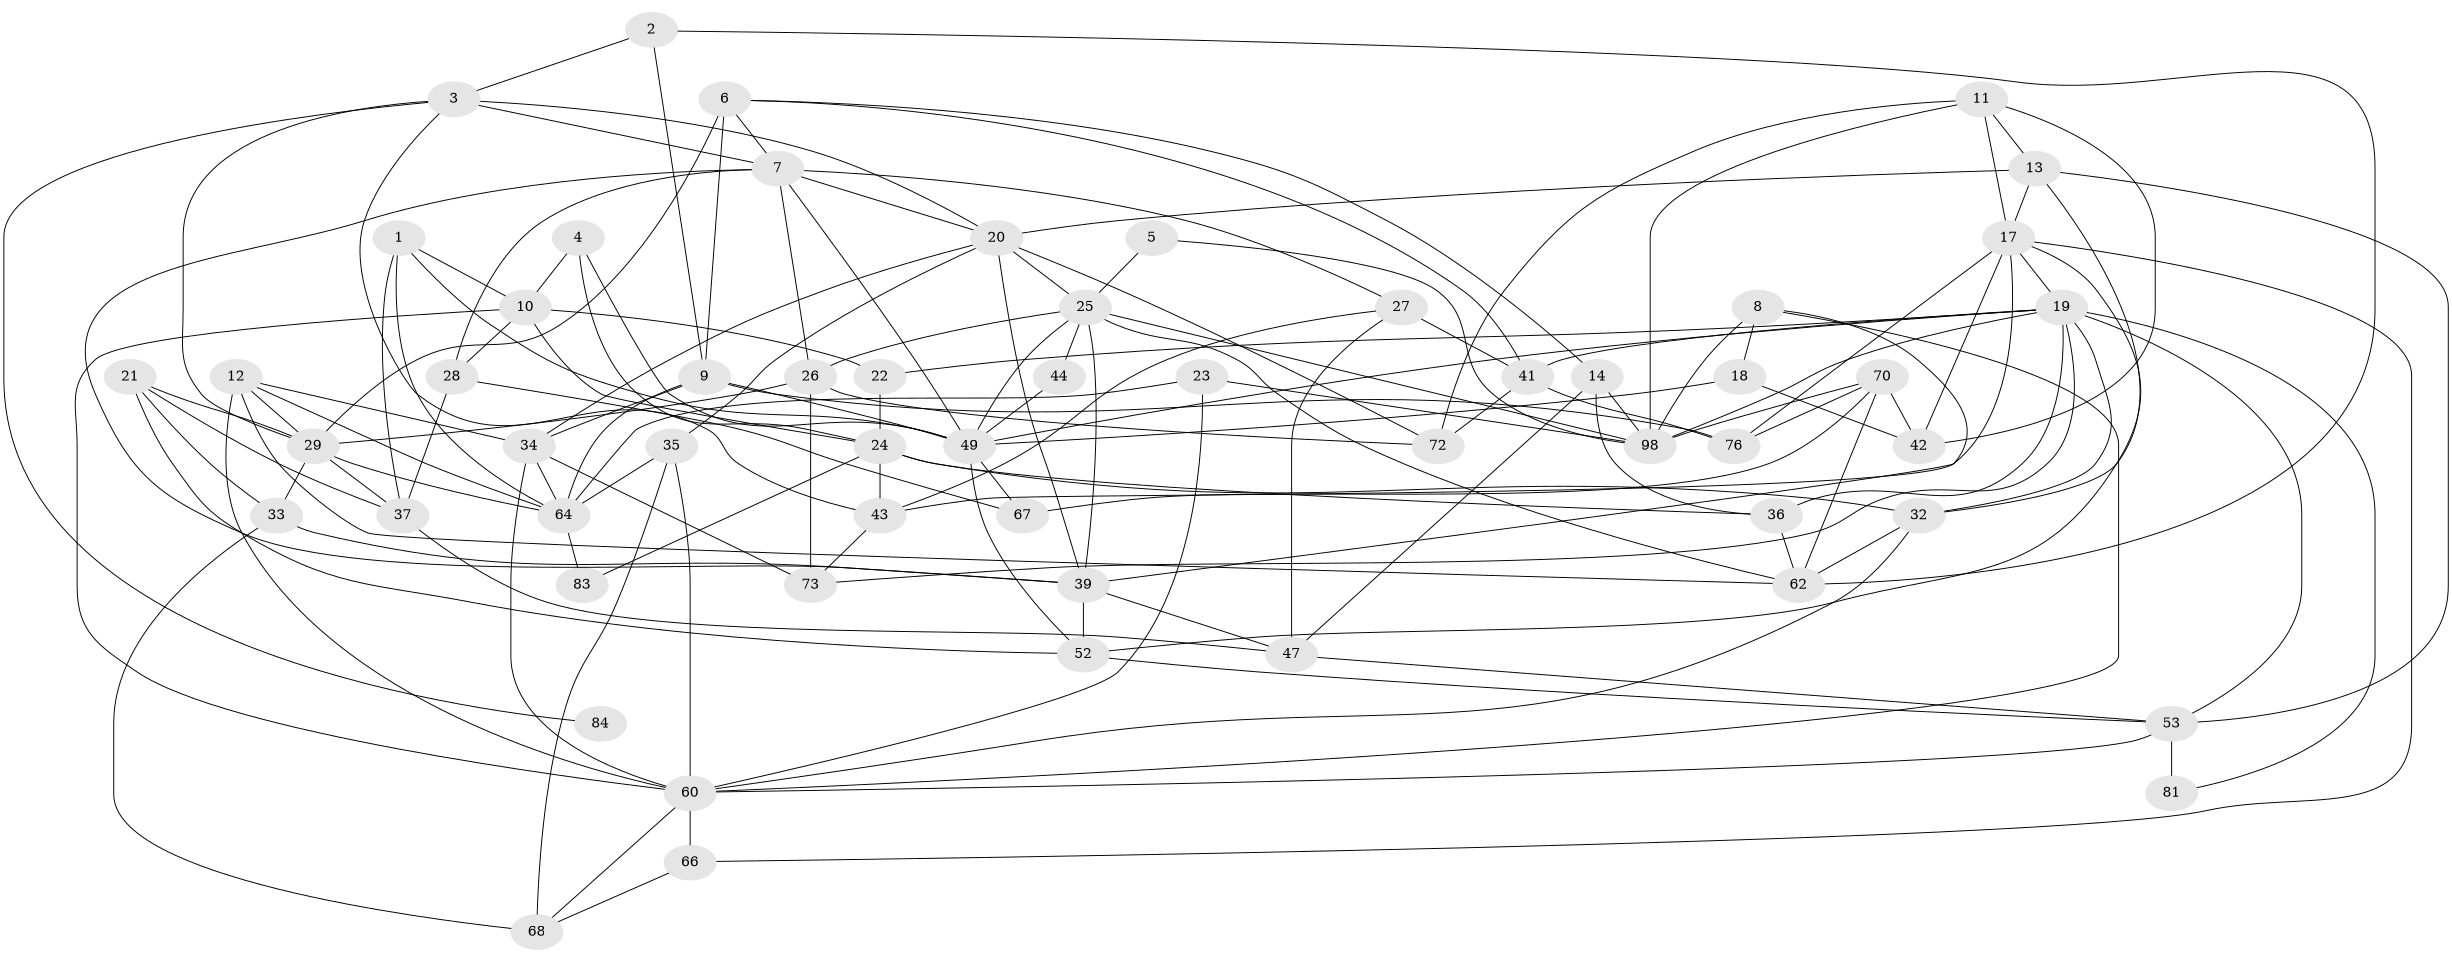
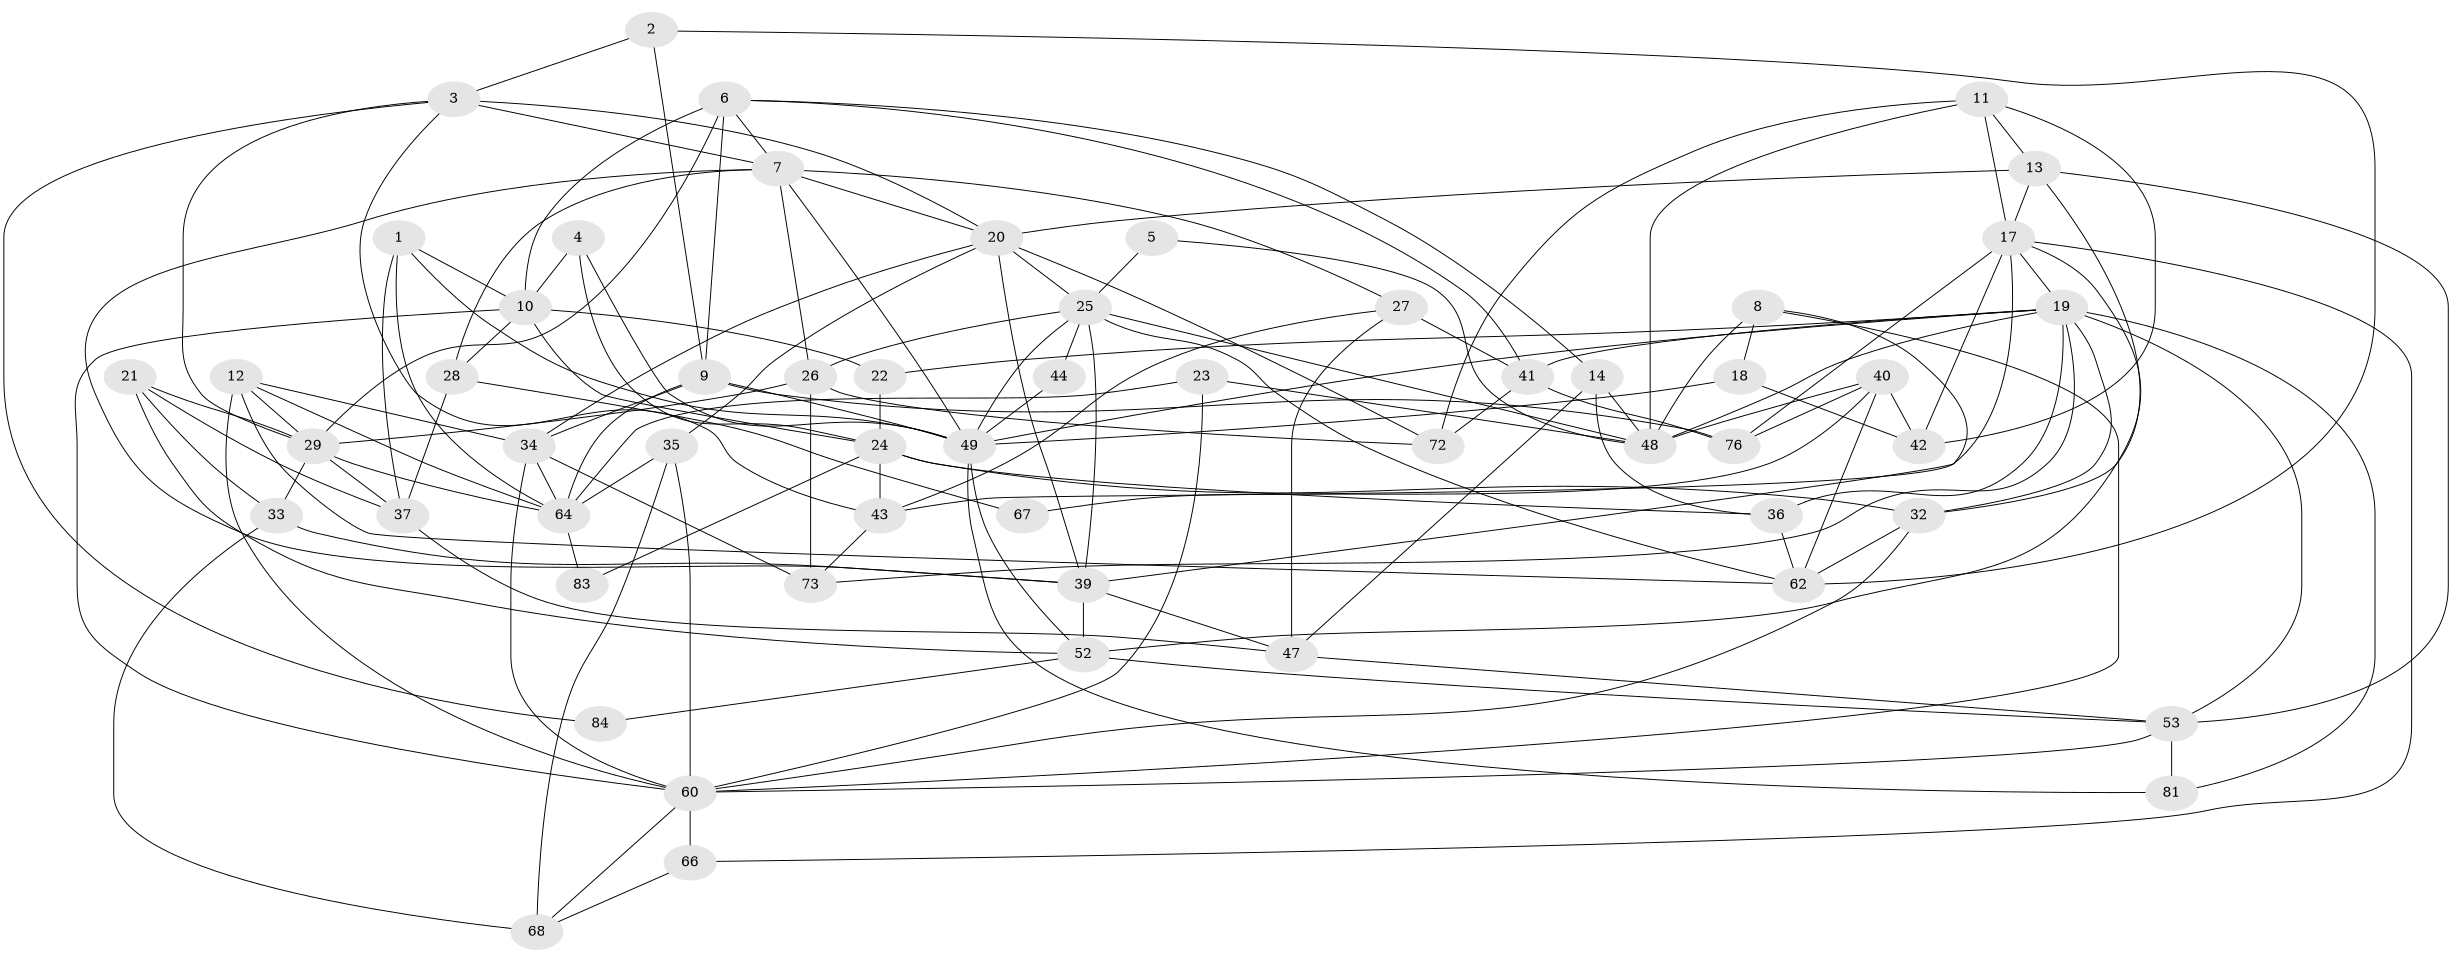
  graph {
    node [color=gray90 style=filled]
    1 [super="+87"]
    10 [super="+31"]
    37 [super="+82"]
    49 [super="+92"]
    64 [super="+70"]
    24 [super="+88"]
    28 [super="+65"]
    60 [super="+71"]
    22
    47 [super="+91"]
    52 [super="+80"]
    81
    83
    3 [super="+93"]
    7 [super="+69"]
    20 [super="+50"]
    29 [super="+51"]
    43 [super="+55"]
    84
    2
    9 [super="+94"]
    62 [super="+75"]
    34 [super="+58"]
    n24 [label=76]
    26 [super="+76"]
    27
    39 [super="+90"]
    25 [super="+89"]
    72
    35
    33 [super="+38"]
    73 [super="+79"]
    4 [super="+15"]
    32 [super="+46"]
    36 [super="+59"]
-   48 [super="+57" label=98]
+   48 [super="+57"]
    44
    5
    6 [super="+45"]
    14 [super="+63"]
    41 [super="+77"]
    67
    8 [super="+16"]
    18 [super="+61"]
    42
    66
    68
    11 [super="+95"]
    13 [super="+54"]
    17 [super="+96"]
    53 [super="+86"]
    19 [super="+30"]
    12 [super="+85"]
    21 [super="+74"]
    23
-   40 [super="+78" label=70]
+   40 [super="+78"]
    1 -- 10
    1 -- 37
    1 -- 49
    1 -- 64
    10 -- 24
    10 -- 28 [weight=2]
    10 -- 60
    10 -- 22
    37 -- 47
    49 -- 52
-   49 -- 67
+   49 -- 81
    64 -- 83
    24 -- 83
    24 -- 43 [weight=2]
    24 -- 32
    24 -- 36
    28 -- 37
    28 -- 67
    60 -- 66
    60 -- 68
    22 -- 24
    47 -- 53
+   52 -- 84
    52 -- 53 [weight=2]
    3 -- 7
    3 -- 20
    3 -- 29
    3 -- 43
    3 -- 84
    7 -- 49
    7 -- 28
    7 -- 20
    7 -- 26
    7 -- 27
    7 -- 39
    20 -- 34
    20 -- 39
    20 -- 25
    20 -- 72
    20 -- 35
    29 -- 37
    29 -- 64
    29 -- 33
    43 -- 73
    2 -- 3
    2 -- 9
    2 -- 62
    9 -- 49
    9 -- 64
    9 -- 34
    9 -- n24
    34 -- 64
    34 -- 60
    34 -- 73
    26 -- 29
    26 -- 72
    26 -- 73 [weight=2]
    27 -- 47
    27 -- 43
    27 -- 41
    39 -- 47
    39 -- 52
    25 -- 49
    25 -- 62
    25 -- 26
    25 -- 39
    25 -- 48
    25 -- 44
    35 -- 64
    35 -- 60
    35 -- 68
    33 -- 39
    33 -- 68
    4 -- 10
    4 -- 49
    4 -- 24
    32 -- 60
    32 -- 62
    36 -- 62
    44 -- 49
    5 -- 25
    5 -- 48
+   6 -- 10
    6 -- 7
    6 -- 29
    6 -- 9 [weight=2]
    6 -- 14
    6 -- 41
    14 -- 47
    14 -- 36
    14 -- 48
    41 -- n24
    41 -- 72 [weight=2]
    8 -- 60
    8 -- 39
    8 -- 48
    8 -- 18
    18 -- 49
    18 -- 42
    66 -- 68
    11 -- 72
    11 -- 48
    11 -- 42
    11 -- 13
    11 -- 17
    13 -- 20
    13 -- 32
    13 -- 17
    13 -- 53
    17 -- 52
    17 -- 43 [weight=2]
    17 -- n24
    17 -- 42
    17 -- 66
    17 -- 19
    53 -- 60
    53 -- 81
    19 -- 49
    19 -- 22
    19 -- 81
    19 -- 73
    19 -- 32
    19 -- 36 [weight=2]
    19 -- 48
    19 -- 41
    19 -- 53
    12 -- 64
    12 -- 60
    12 -- 29
    12 -- 62
    12 -- 34
    21 -- 37
    21 -- 52
    21 -- 29
    21 -- 33
    23 -- 64
    23 -- 60
    23 -- 48
    40 -- 62
    40 -- n24
    40 -- 48
    40 -- 67
    40 -- 42
  }
